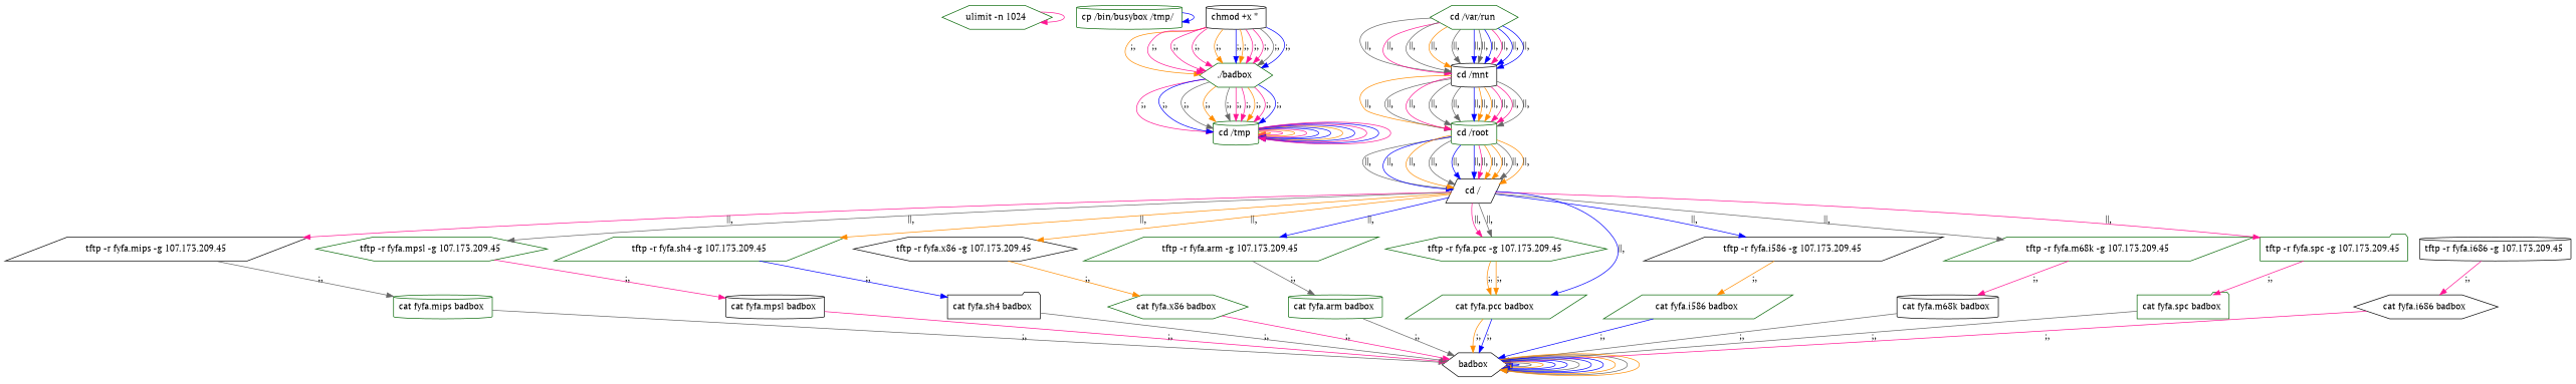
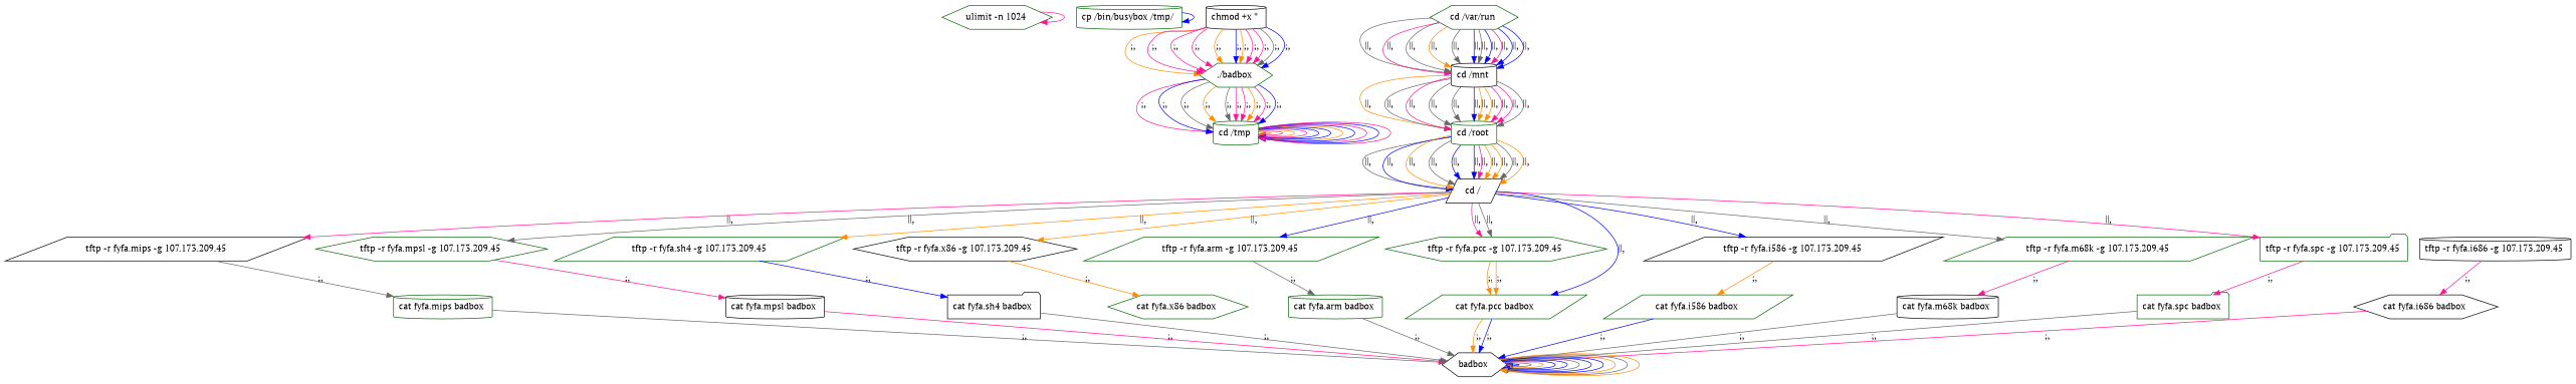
  digraph {
    fontname="PT Serif"
    node [color=darkgreen fontname="PT Serif" shape=cylinder]
    edge [color=deeppink fontname="PT Serif"]
    n1 [label="ulimit -n 1024 " shape=hexagon]
    n2 [label="cp /bin/busybox /tmp/ "]
    n3 [label="cd /tmp "]
    n4 [label="cd /var/run " shape=hexagon]
    n5 [color=black label="cd /mnt "]
    n6 [label="cd /root "]
    n7 [color=black label="cd / " shape=parallelogram]
    n8 [color=black label="tftp -r fyfa.mips -g 107.173.209.45 " shape=parallelogram]
    n9 [label="tftp -r fyfa.mpsl -g 107.173.209.45 " shape=hexagon]
    n10 [label="tftp -r fyfa.sh4 -g 107.173.209.45 " shape=parallelogram]
    n11 [color=black label="tftp -r fyfa.x86 -g 107.173.209.45 " shape=hexagon]
    n12 [label="tftp -r fyfa.arm -g 107.173.209.45 " shape=parallelogram]
    n13 [label="tftp -r fyfa.pcc -g 107.173.209.45 " shape=hexagon]
    n14 [color=black label="tftp -r fyfa.i586 -g 107.173.209.45 " shape=parallelogram]
    n15 [label="tftp -r fyfa.m68k -g 107.173.209.45 " shape=parallelogram]
    n16 [label="tftp -r fyfa.spc -g 107.173.209.45 " shape=folder]
    n17 [label="cat fyfa.pcc badbox " shape=parallelogram]
    n18 [label="cat fyfa.mips badbox "]
    n19 [color=black label="cat fyfa.mpsl badbox "]
    n20 [color=black label="cat fyfa.sh4 badbox " shape=folder]
    n21 [label="cat fyfa.x86 badbox " shape=hexagon]
    n22 [label="cat fyfa.arm badbox "]
    n23 [color=black label="tftp -r fyfa.i686 -g 107.173.209.45 "]
    n24 [color=black label="cat fyfa.i686 badbox " shape=hexagon]
    n25 [label="cat fyfa.i586 badbox " shape=parallelogram]
    n26 [color=black label="cat fyfa.m68k badbox "]
    n27 [label="cat fyfa.spc badbox " shape=folder]
    n28 [color=black label="badbox " shape=hexagon]
    n29 [color=black label="chmod +x * "]
    n30 [label="./badbox " shape=hexagon]
    n1 -> n1
    n2 -> n2 [color=blue]
    n3 -> n3 [color=darkorange]
    n3 -> n3
    n3 -> n3 [color=darkorange]
    n3 -> n3
    n3 -> n3 [color=blue]
    n3 -> n3 [color=blue]
    n3 -> n3 [color=darkorange]
    n3 -> n3 [color=blue]
    n3 -> n3
    n3 -> n3 [color=blue]
    n3 -> n3
    n4 -> n5 [color=gray40 label="||,"]
    n4 -> n5 [label="||,"]
    n4 -> n5 [color=gray40 label="||,"]
    n4 -> n5 [color=darkorange label="||,"]
    n4 -> n5 [color=gray40 label="||,"]
    n4 -> n5 [color=blue label="||,"]
    n4 -> n5 [color=gray40 label="||,"]
    n4 -> n5 [color=blue label="||,"]
    n4 -> n5 [label="||,"]
    n4 -> n5 [color=blue label="||,"]
    n4 -> n5 [color=blue label="||,"]
    n5 -> n6 [color=darkorange label="||,"]
    n5 -> n6 [color=gray40 label="||,"]
    n5 -> n6 [label="||,"]
    n5 -> n6 [color=gray40 label="||,"]
    n5 -> n6 [color=gray40 label="||,"]
    n5 -> n6 [color=blue label="||,"]
    n5 -> n6 [color=darkorange label="||,"]
    n5 -> n6 [color=darkorange label="||,"]
    n5 -> n6 [label="||,"]
    n5 -> n6 [label="||,"]
    n5 -> n6 [color=gray40 label="||,"]
    n6 -> n7 [color=gray40 label="||,"]
    n6 -> n7 [color=blue label="||,"]
    n6 -> n7 [color=darkorange label="||,"]
    n6 -> n7 [color=gray40 label="||,"]
    n6 -> n7 [color=blue label="||,"]
    n6 -> n7 [color=blue label="||,"]
    n6 -> n7 [label="||,"]
    n6 -> n7 [color=darkorange label="||,"]
    n6 -> n7 [color=darkorange label="||,"]
    n6 -> n7 [color=gray40 label="||,"]
    n6 -> n7 [color=darkorange label="||,"]
    n7 -> n8 [label="||,"]
    n7 -> n9 [color=gray40 label="||,"]
    n7 -> n10 [color=darkorange label="||,"]
    n7 -> n11 [color=darkorange label="||,"]
    n7 -> n12 [color=blue label="||,"]
    n7 -> n13 [color=gray40 label="||,"]
    n7 -> n13 [label="||,"]
    n7 -> n14 [color=blue label="||,"]
    n7 -> n15 [color=gray40 label="||,"]
    n7 -> n16 [label="||,"]
    n7 -> n17 [color=blue label="||,"]
    n8 -> n18 [color=gray40 label=";,"]
    n9 -> n19 [label=";,"]
    n10 -> n20 [color=blue label=";,"]
    n11 -> n21 [color=darkorange label=";,"]
    n12 -> n22 [color=gray40 label=";,"]
    n13 -> n17 [color=darkorange label=";,"]
    n13 -> n17 [color=darkorange label=";,"]
    n14 -> n25 [color=darkorange label=";,"]
    n15 -> n26 [label=";,"]
    n16 -> n27 [label=";,"]
    n17 -> n28 [color=blue label=";,"]
    n17 -> n28 [color=darkorange label=";,"]
    n18 -> n28 [color=gray40 label=";,"]
    n19 -> n28 [label=";,"]
    n20 -> n28 [color=gray40 label=";,"]
-   n21 -> n28 [label=";,"]
    n22 -> n28 [color=gray40 label=";,"]
    n23 -> n24 [label=";,"]
    n24 -> n28 [label=";,"]
    n25 -> n28 [color=blue label=";,"]
    n26 -> n28 [color=gray40 label=";,"]
    n27 -> n28 [color=gray40 label=";,"]
    n28 -> n28 [color=blue]
    n28 -> n28 [color=gray40]
    n28 -> n28 [color=darkorange]
    n28 -> n28 [color=blue]
    n28 -> n28 [color=blue]
    n28 -> n28 [color=gray40]
    n28 -> n28 [color=blue]
    n28 -> n28 [color=blue]
    n28 -> n28 [color=darkorange]
    n28 -> n28 [color=gray40]
    n28 -> n28 [color=darkorange]
    n29 -> n30 [color=darkorange label=";,"]
    n29 -> n30 [label=";,"]
    n29 -> n30 [label=";,"]
    n29 -> n30 [label=";,"]
    n29 -> n30 [color=darkorange label=";,"]
    n29 -> n30 [color=blue label=";,"]
    n29 -> n30 [color=darkorange label=";,"]
    n29 -> n30 [label=";,"]
    n29 -> n30 [label=";,"]
    n29 -> n30 [color=gray40 label=";,"]
    n29 -> n30 [color=blue label=";,"]
    n30 -> n3 [label=";,"]
    n30 -> n3 [color=blue label=";,"]
    n30 -> n3 [color=gray40 label=";,"]
    n30 -> n3 [color=darkorange label=";,"]
    n30 -> n3 [color=gray40 label=";,"]
    n30 -> n3 [label=";,"]
    n30 -> n3 [label=";,"]
    n30 -> n3 [color=darkorange label=";,"]
    n30 -> n3 [label=";,"]
    n30 -> n3 [color=blue label=";,"]
  }
